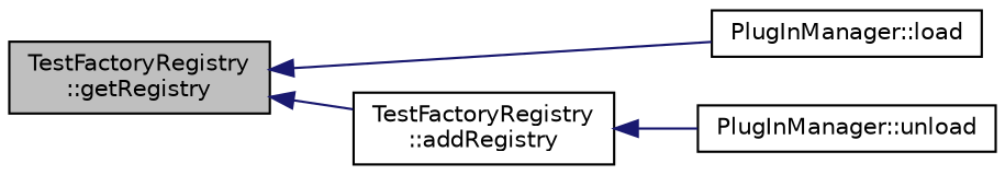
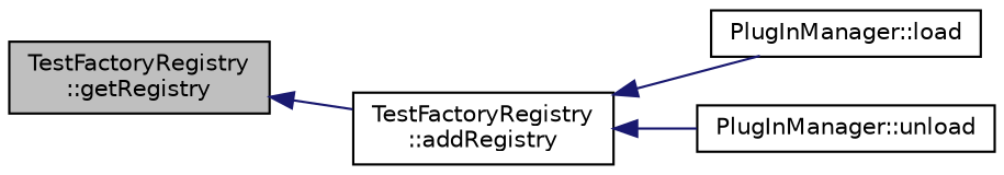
  digraph {
    rankdir=LR
    node [color=black fillcolor=white fontname=Helvetica fontsize=10 shape=record style=filled]
    edge [color=midnightblue dir=back fontname=Helvetica fontsize=10 labelfontname=Helvetica labelfontsize=10 style=solid]
    n1 [fillcolor=grey75 fontcolor=black height=0.2 label="TestFactoryRegistry\l::getRegistry" width=0.4]
    n2 [height=0.2 label="PlugInManager::load" width=0.4]
    n3 [height=0.2 label="TestFactoryRegistry\l::addRegistry" width=0.4]
    n4 [height=0.2 label="PlugInManager::unload" width=0.4]
-   n1 -> n2
+   n3 -> n2
    n1 -> n3
    n3 -> n4
  }
